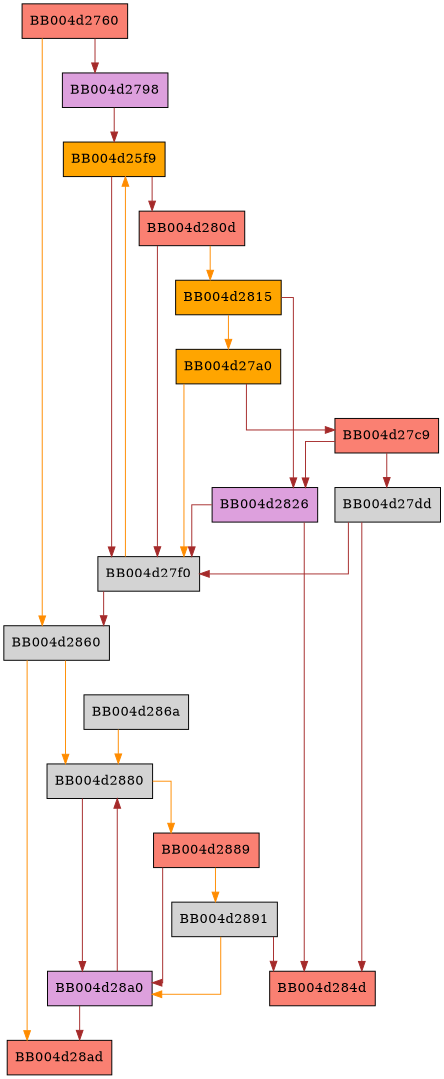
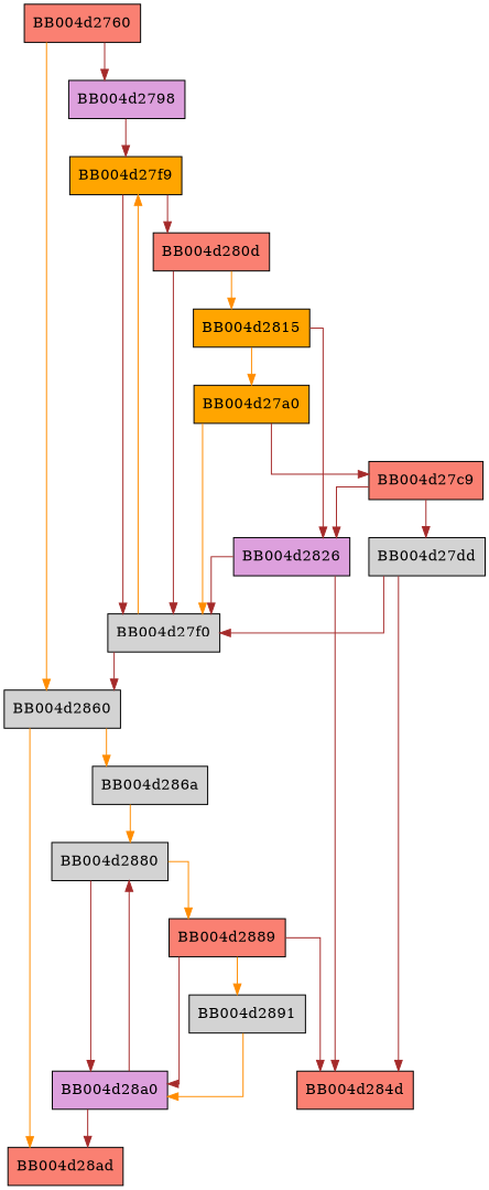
  digraph {
    splines=ortho
    node [fillcolor=salmon shape=box style=filled]
    edge [color=brown]
    BB004d2760
    BB004d2860 [fillcolor=lightgrey]
    BB004d2798 [fillcolor=plum]
    BB004d28ad
    BB004d286a [fillcolor=lightgrey]
-   BB004d27f9 [fillcolor=orange label=BB004d25f9]
+   BB004d27f9 [fillcolor=orange]
    BB004d2880 [fillcolor=lightgrey]
    BB004d27f0 [fillcolor=lightgrey]
    BB004d280d
    BB004d2815 [fillcolor=orange]
    BB004d27a0 [fillcolor=orange]
    BB004d27c9
    BB004d2826 [fillcolor=plum]
    BB004d27dd [fillcolor=lightgrey]
    BB004d284d
    BB004d28a0 [fillcolor=plum]
    BB004d2889
    BB004d2891 [fillcolor=lightgrey]
    BB004d2760 -> BB004d2860 [color=darkorange]
    BB004d2760 -> BB004d2798
    BB004d2860 -> BB004d28ad [color=darkorange]
-   BB004d2860 -> BB004d2880 [color=darkorange]
+   BB004d2860 -> BB004d286a [color=darkorange]
    BB004d2798 -> BB004d27f9
    BB004d286a -> BB004d2880 [color=darkorange]
    BB004d27f9 -> BB004d27f0
    BB004d27f9 -> BB004d280d
    BB004d2880 -> BB004d28a0
    BB004d2880 -> BB004d2889 [color=darkorange]
    BB004d27f0 -> BB004d2860
    BB004d27f0 -> BB004d27f9 [color=darkorange]
    BB004d280d -> BB004d27f0
    BB004d280d -> BB004d2815 [color=darkorange]
    BB004d2815 -> BB004d27a0 [color=darkorange]
    BB004d2815 -> BB004d2826
    BB004d27a0 -> BB004d27f0 [color=darkorange]
    BB004d27a0 -> BB004d27c9
    BB004d27c9 -> BB004d2826
    BB004d27c9 -> BB004d27dd
    BB004d2826 -> BB004d27f0
    BB004d2826 -> BB004d284d
    BB004d27dd -> BB004d27f0
    BB004d27dd -> BB004d284d
    BB004d28a0 -> BB004d28ad
    BB004d28a0 -> BB004d2880
    BB004d2889 -> BB004d28a0
    BB004d2889 -> BB004d2891 [color=darkorange]
-   BB004d2891 -> BB004d284d
+   BB004d2889 -> BB004d284d
    BB004d2891 -> BB004d28a0 [color=darkorange]
  }
